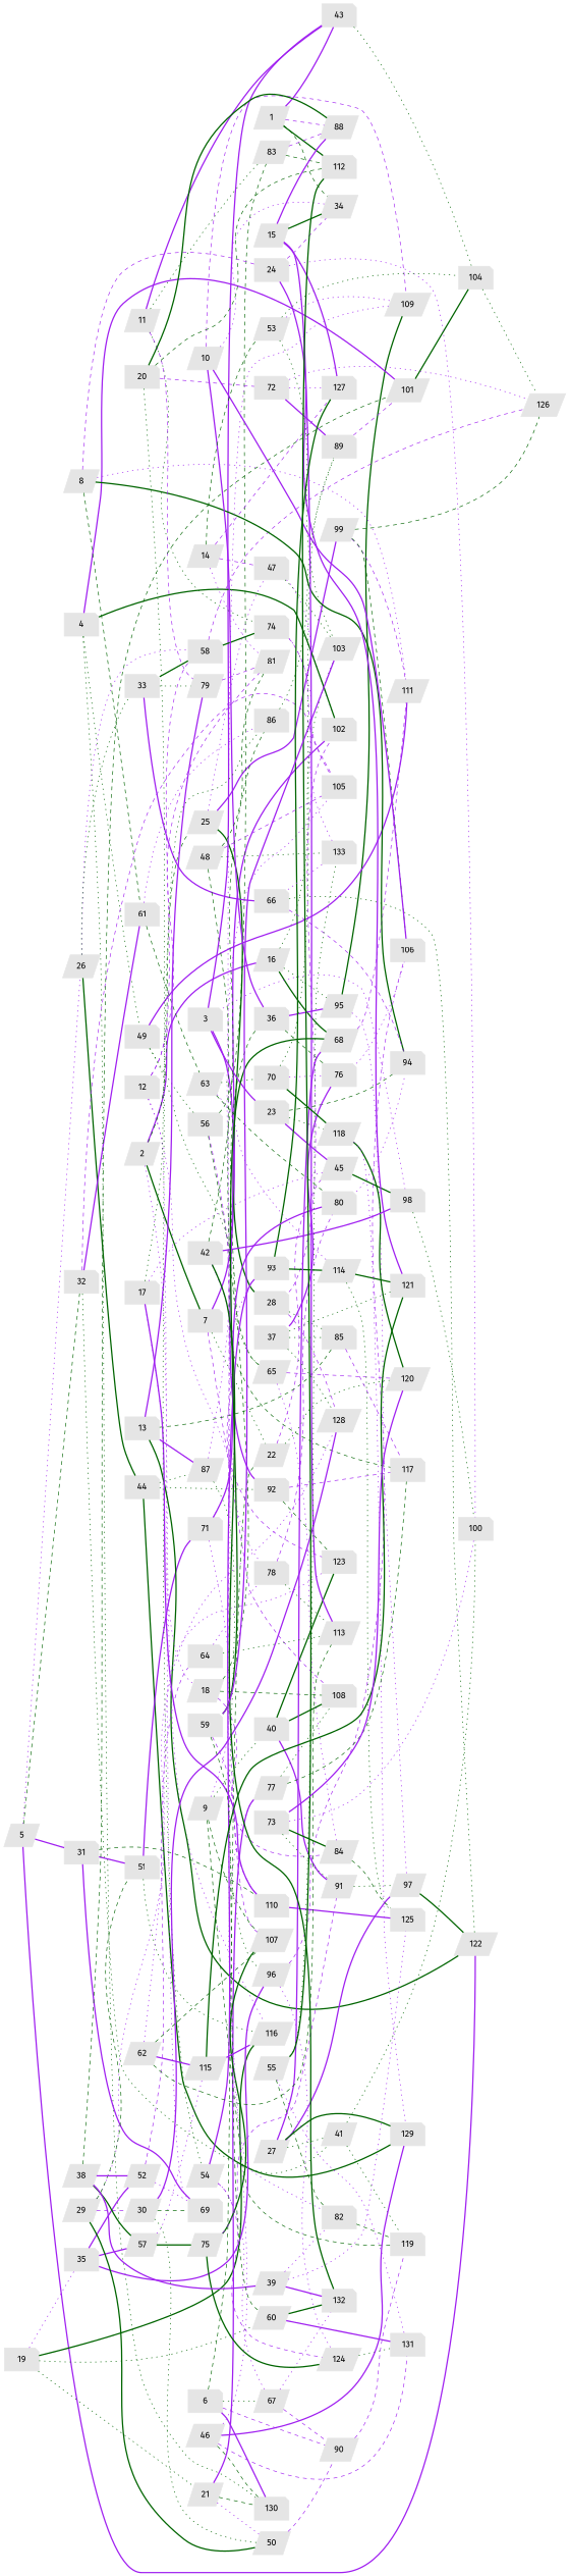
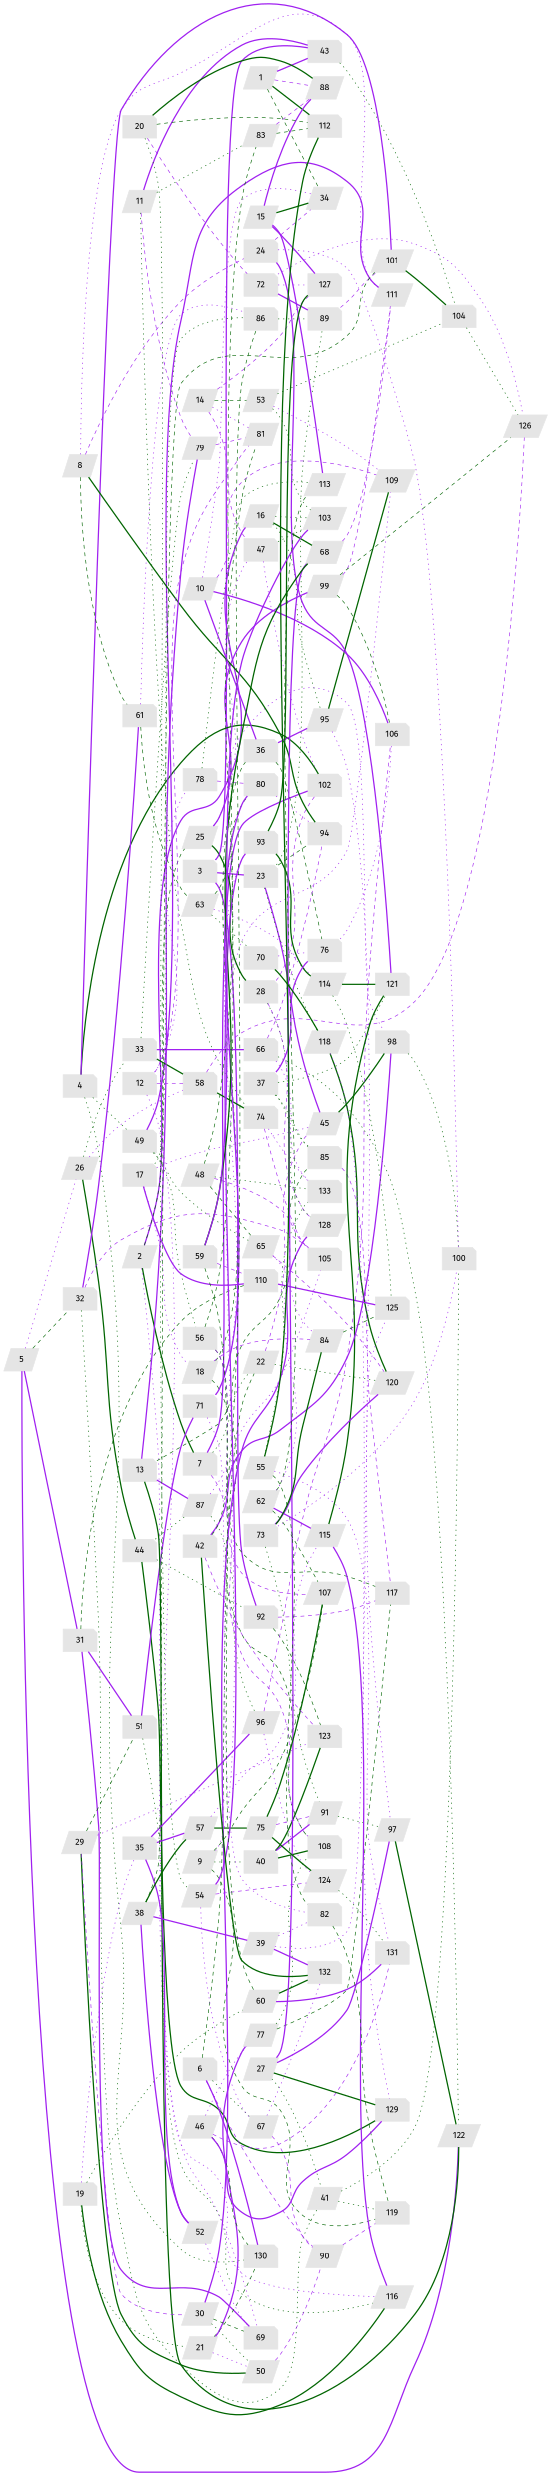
  graph {
    fontname="Fira Sans"
    rankdir=LR
    node [color=gray90 fontname="Fira Sans" shape=note style=filled]
    edge [color=purple fontname="Fira Sans" style=dotted]
    1 [shape=parallelogram]
    34 [shape=parallelogram]
    43
    88 [shape=parallelogram]
    112
    104
    2 [shape=parallelogram]
    7
    16 [shape=parallelogram]
    25 [shape=parallelogram]
    116 [shape=parallelogram]
    102
    22 [shape=parallelogram]
    108
    68 [shape=parallelogram]
    95 [shape=parallelogram]
    103 [shape=parallelogram]
    47
    28
    99 [shape=parallelogram]
    3
    23
    92
    98
    94
    45 [shape=parallelogram]
    118 [shape=parallelogram]
    123
    117
    100
    4
    49
    101 [shape=parallelogram]
    130
    111 [shape=parallelogram]
    65 [shape=parallelogram]
    56
    5 [shape=parallelogram]
    26 [shape=parallelogram]
    31
    32
    122 [shape=parallelogram]
    58
    33
    44
    69
    110
    51
    61
    41 [shape=parallelogram]
    105
    6
    67 [shape=parallelogram]
    90 [shape=parallelogram]
    120 [shape=parallelogram]
    132
    119
    8 [shape=parallelogram]
    24
    121
    86
    63 [shape=parallelogram]
    9 [shape=parallelogram]
    40
    107 [shape=parallelogram]
    109 [shape=parallelogram]
    91 [shape=parallelogram]
    10 [shape=parallelogram]
    36
    106
    76
    11 [shape=parallelogram]
    74
    79 [shape=parallelogram]
    83 [shape=parallelogram]
    133
    81 [shape=parallelogram]
    12
    78
    126 [shape=parallelogram]
    113 [shape=parallelogram]
    80
    13
    85
    87 [shape=parallelogram]
    96 [shape=parallelogram]
    14 [shape=parallelogram]
    53 [shape=parallelogram]
    127
    15 [shape=parallelogram]
    97 [shape=parallelogram]
    18 [shape=parallelogram]
    17
    84 [shape=parallelogram]
    89
    125
    19
    21 [shape=parallelogram]
    35
    60 [shape=parallelogram]
    50 [shape=parallelogram]
    77 [shape=parallelogram]
    52 [shape=parallelogram]
    57 [shape=parallelogram]
    131
    20
    54 [shape=parallelogram]
    72
    93
    124 [shape=parallelogram]
    129
    128 [shape=parallelogram]
    66
    27 [shape=parallelogram]
    29 [shape=parallelogram]
    30 [shape=parallelogram]
    71
-   64
    75 [shape=parallelogram]
    115 [shape=parallelogram]
    37
    38 [shape=parallelogram]
    39 [shape=parallelogram]
    82
    42
    46 [shape=parallelogram]
    48 [shape=parallelogram]
    114 [shape=parallelogram]
    55 [shape=parallelogram]
    59
    70
    62 [shape=parallelogram]
    73
    1 -- 34 [color=darkgreen style=dashed]
    1 -- 43 [style=bold]
    1 -- 88 [style=dashed]
    1 -- 112 [color=darkgreen style=bold]
    43 -- 104 [color=darkgreen]
    104 -- 126 [color=darkgreen]
    2 -- 7 [color=darkgreen style=bold]
    2 -- 16 [style=bold]
    2 -- 25 [color=darkgreen style=dashed]
    2 -- 116
    7 -- 102 [style=bold]
    7 -- 22 [color=darkgreen]
    7 -- 108 [style=dashed]
    16 -- 68 [color=darkgreen style=bold]
    16 -- 95 [color=darkgreen]
    16 -- 103 [color=darkgreen]
    25 -- 47
    25 -- 28 [color=darkgreen style=bold]
    25 -- 99 [style=bold]
    22 -- 45 [style=dashed]
    22 -- 120 [color=darkgreen]
    68 -- 111 [style=dashed]
    95 -- 109 [color=darkgreen style=bold]
    95 -- 97
    47 -- 102
    47 -- 103 [color=darkgreen]
    28 -- 102 [style=dashed]
    28 -- 85 [color=darkgreen]
    28 -- 128 [style=dashed]
    99 -- 111 [style=dashed]
    99 -- 106 [color=darkgreen style=dashed]
    99 -- 126 [color=darkgreen style=dashed]
    3 -- 43 [style=bold]
    3 -- 23 [style=bold]
    3 -- 92 [style=bold]
    3 -- 98
    23 -- 94 [color=darkgreen style=dashed]
    23 -- 45 [style=bold]
    23 -- 118 [color=darkgreen]
    92 -- 123 [color=darkgreen style=dashed]
    92 -- 117 [style=dashed]
    98 -- 100 [color=darkgreen]
    45 -- 98 [color=darkgreen style=bold]
    118 -- 120 [color=darkgreen style=bold]
    118 -- 129
    4 -- 102 [color=darkgreen style=bold]
    4 -- 49 [color=darkgreen]
    4 -- 101 [style=bold]
    4 -- 130 [color=darkgreen]
    49 -- 111 [style=bold]
    49 -- 65 [color=darkgreen]
    49 -- 56 [color=darkgreen]
    101 -- 104 [color=darkgreen style=bold]
    65 -- 120 [style=dashed]
    65 -- 84
    56 -- 117 [color=darkgreen style=dashed]
    56 -- 107 [style=dashed]
    56 -- 83 [color=darkgreen style=dashed]
    5 -- 26
    5 -- 31 [style=bold]
    5 -- 32 [color=darkgreen style=dashed]
    5 -- 122 [style=bold]
    26 -- 58
    26 -- 33 [color=darkgreen]
    26 -- 44 [color=darkgreen style=bold]
    31 -- 69 [style=bold]
    31 -- 110 [color=darkgreen style=dashed]
    31 -- 51 [style=bold]
    32 -- 61 [style=bold]
    32 -- 41 [color=darkgreen]
    32 -- 105 [style=dashed]
    58 -- 74 [color=darkgreen style=bold]
    58 -- 126 [style=dashed]
    33 -- 58 [color=darkgreen style=bold]
    33 -- 79 [color=darkgreen]
    33 -- 66 [style=bold]
    44 -- 92 [color=darkgreen]
    44 -- 87 [color=darkgreen]
    44 -- 129 [color=darkgreen style=bold]
    110 -- 125 [style=bold]
    51 -- 116 [color=darkgreen]
    51 -- 71 [style=bold]
    61 -- 86
    61 -- 63 [color=darkgreen style=dashed]
    41 -- 100 [color=darkgreen]
    41 -- 119 [color=darkgreen]
    6 -- 22 [color=darkgreen style=dashed]
    6 -- 130 [style=bold]
    6 -- 67 [color=darkgreen]
    6 -- 90 [style=dashed]
    67 -- 90 [style=dashed]
    67 -- 132
    90 -- 119 [style=dashed]
    8 -- 94 [color=darkgreen style=bold]
    8 -- 111
    8 -- 61 [color=darkgreen style=dashed]
    8 -- 24 [style=dashed]
    24 -- 34 [style=dashed]
    24 -- 100
    24 -- 121 [style=bold]
    86 -- 89 [color=darkgreen]
    63 -- 80 [color=darkgreen style=dashed]
    63 -- 114
    63 -- 70 [color=darkgreen]
    9 -- 119 [color=darkgreen style=dashed]
    9 -- 40 [color=darkgreen]
    9 -- 107 [color=darkgreen style=dashed]
    9 -- 109
    40 -- 108 [color=darkgreen style=bold]
    40 -- 123 [color=darkgreen style=bold]
    40 -- 91 [style=bold]
    91 -- 97 [color=darkgreen]
    10 -- 34
    10 -- 109 [style=dashed]
    10 -- 36 [style=bold]
    10 -- 106 [style=bold]
    36 -- 95 [style=bold]
    36 -- 76 [color=darkgreen style=dashed]
    76 -- 106
    11 -- 43 [style=bold]
    11 -- 74 [color=darkgreen]
    11 -- 79 [style=dashed]
    11 -- 83 [color=darkgreen]
    74 -- 105 [style=dashed]
    74 -- 133
    79 -- 81 [style=dashed]
    83 -- 88 [style=dashed]
    83 -- 112 [color=darkgreen style=dashed]
    12 -- 58 [style=dashed]
    12 -- 69
    12 -- 81 [style=dashed]
    12 -- 78
    78 -- 113 [color=darkgreen]
    78 -- 80 [style=dashed]
    80 -- 94
    13 -- 122 [color=darkgreen style=bold]
    13 -- 79 [style=bold]
    13 -- 85 [color=darkgreen style=dashed]
    13 -- 87 [style=bold]
    85 -- 117 [style=dashed]
    87 -- 105
    87 -- 96 [color=darkgreen]
    96 -- 106 [style=dashed]
    96 -- 124
    14 -- 47 [style=dashed]
    14 -- 81
    14 -- 53 [color=darkgreen style=dashed]
    14 -- 127 [style=dashed]
    53 -- 104 [color=darkgreen]
    53 -- 103 [color=darkgreen]
    53 -- 109
    15 -- 34 [color=darkgreen style=bold]
    15 -- 88 [style=bold]
    15 -- 113 [style=bold]
    15 -- 127 [style=bold]
    97 -- 122 [color=darkgreen style=bold]
    18 -- 108 [color=darkgreen style=dashed]
    18 -- 36 [color=darkgreen style=dashed]
    18 -- 84 [style=dashed]
    17 -- 45
    17 -- 110 [style=bold]
    17 -- 86 [color=darkgreen]
    17 -- 18
    84 -- 125 [color=darkgreen style=dashed]
    89 -- 101 [style=dashed]
    19 -- 116 [color=darkgreen style=bold]
    19 -- 21 [color=darkgreen]
    19 -- 35
    19 -- 60 [color=darkgreen]
    21 -- 130 [color=darkgreen style=dashed]
    21 -- 50
    21 -- 77 [style=bold]
    35 -- 96 [style=bold]
    35 -- 52 [style=bold]
    35 -- 57 [style=bold]
    60 -- 132 [color=darkgreen style=bold]
    60 -- 131 [style=bold]
    50 -- 90 [style=dashed]
    77 -- 108 [color=darkgreen]
    77 -- 117 [color=darkgreen style=dashed]
    52 -- 69
-   52 -- 64 [style=dashed]
    57 -- 75 [color=darkgreen style=bold]
    57 -- 115
    20 -- 88 [color=darkgreen style=bold]
    20 -- 112 [color=darkgreen style=dashed]
    20 -- 54 [color=darkgreen]
    20 -- 72 [style=dashed]
    54 -- 67
    54 -- 93 [style=bold]
    54 -- 124 [style=dashed]
    72 -- 126
    72 -- 127
    72 -- 89 [style=bold]
    93 -- 127 [color=darkgreen style=bold]
    93 -- 114 [color=darkgreen style=bold]
    124 -- 131 [color=darkgreen]
    66 -- 94 [style=dashed]
    66 -- 122 [color=darkgreen]
    66 -- 133
    27 -- 68 [style=bold]
    27 -- 41 [color=darkgreen]
    27 -- 97 [style=bold]
    27 -- 129 [color=darkgreen style=bold]
    29 -- 123
    29 -- 51 [color=darkgreen style=dashed]
    29 -- 50 [color=darkgreen style=bold]
    29 -- 30 [style=dashed]
    30 -- 69 [color=darkgreen style=dashed]
    30 -- 50 [color=darkgreen]
    30 -- 128 [style=bold]
    71 -- 80 [style=bold]
    71 -- 93
    71 -- 82
-   64 -- 78
-   64 -- 113 [color=darkgreen]
    75 -- 107 [color=darkgreen style=bold]
    75 -- 91 [style=dashed]
    75 -- 124 [color=darkgreen style=bold]
    115 -- 116 [style=bold]
    115 -- 121 [color=darkgreen style=bold]
    37 -- 121 [color=darkgreen]
    37 -- 76 [style=bold]
    37 -- 85 [color=darkgreen]
    37 -- 128 [color=darkgreen]
    38 -- 101 [color=darkgreen style=dashed]
    38 -- 52 [style=bold]
    38 -- 57 [color=darkgreen style=bold]
    38 -- 39 [style=bold]
    39 -- 132 [style=bold]
    39 -- 125
    39 -- 82
    82 -- 119 [color=darkgreen style=dashed]
    42 -- 98 [style=bold]
    42 -- 123 [style=dashed]
    42 -- 132 [color=darkgreen style=bold]
    42 -- 86 [color=darkgreen style=dashed]
    46 -- 130 [color=darkgreen style=dashed]
    46 -- 77
    46 -- 131 [style=dashed]
    46 -- 129 [style=bold]
    48 -- 65 [color=darkgreen style=dashed]
    48 -- 105 [style=dashed]
    48 -- 133 [color=darkgreen]
    48 -- 81 [color=darkgreen style=dashed]
    114 -- 121 [color=darkgreen style=bold]
    114 -- 125 [color=darkgreen]
    55 -- 112 [color=darkgreen style=bold]
    55 -- 133 [color=darkgreen]
    55 -- 131
    55 -- 82 [color=darkgreen style=dashed]
    59 -- 68 [color=darkgreen style=bold]
    59 -- 103 [style=bold]
    59 -- 110 [style=dashed]
    59 -- 60 [color=darkgreen style=dashed]
    70 -- 118 [color=darkgreen style=bold]
    70 -- 76
-   70 -- 89 [color=darkgreen]
+   23 -- 89 [color=darkgreen]
    62 -- 107 [color=darkgreen style=dashed]
    62 -- 113 [color=darkgreen style=dashed]
    62 -- 128
    62 -- 115 [style=bold]
    73 -- 100
    73 -- 120 [style=bold]
    73 -- 91 [color=darkgreen]
    73 -- 84 [color=darkgreen style=bold]
  }
